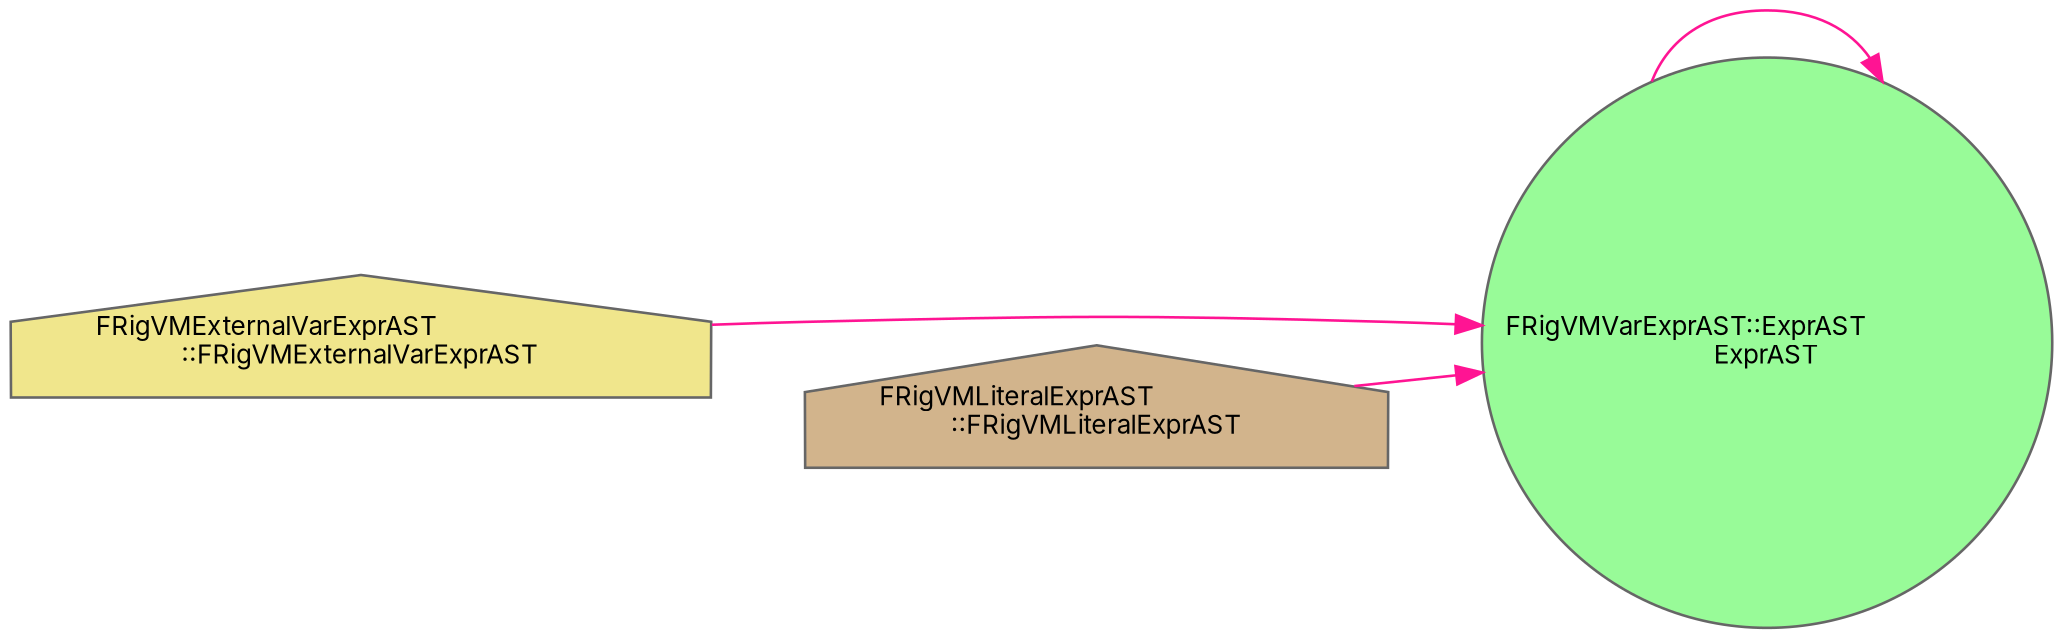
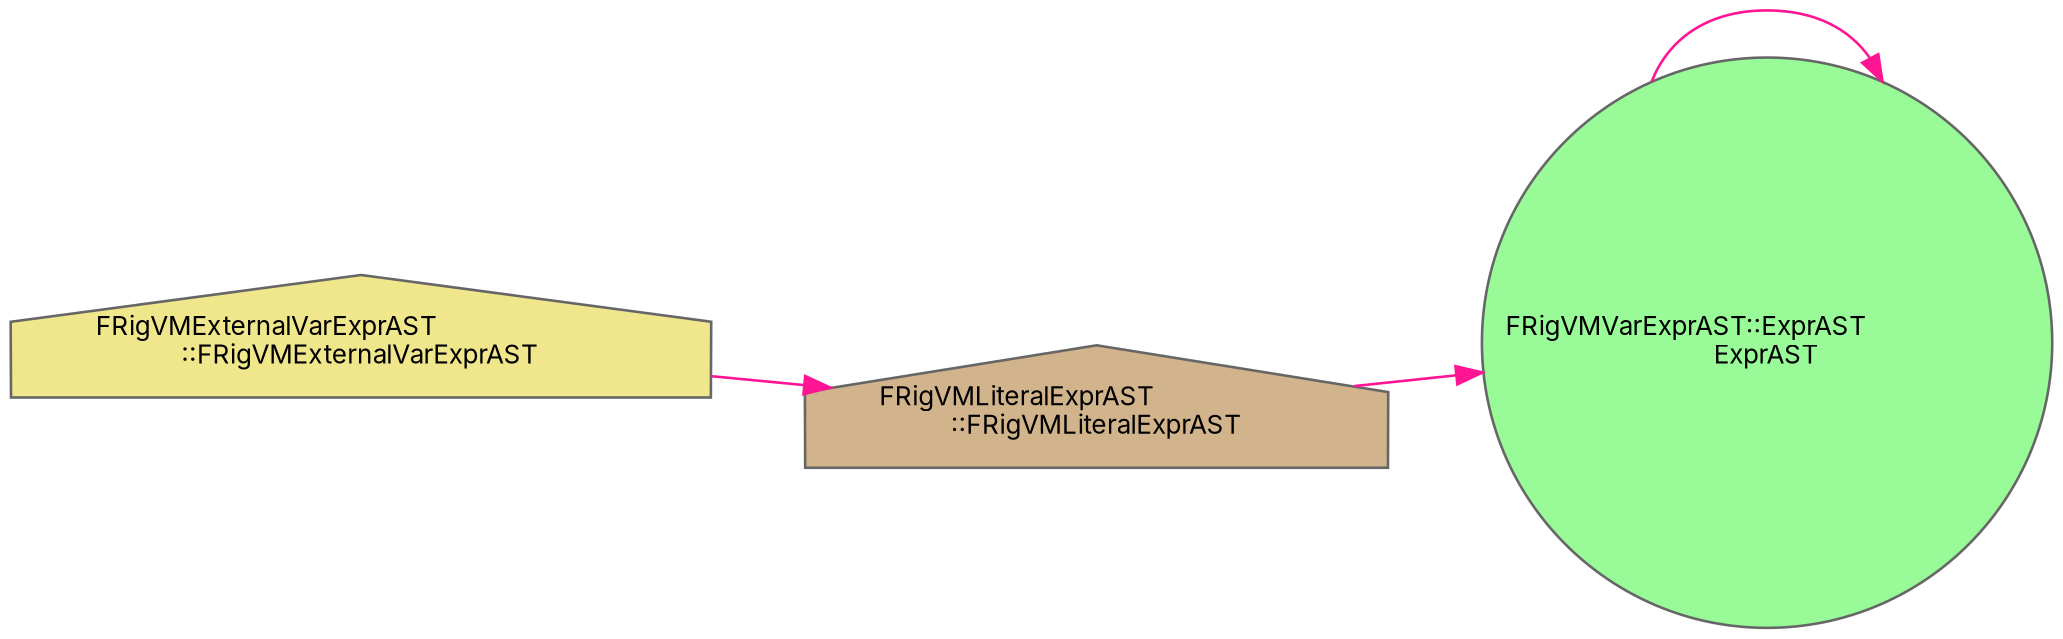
  digraph {
    fontname=Inter
    rankdir=RL
    node [color=grey40 fontname=Inter fontsize=10 shape=house style=filled]
    edge [color=deeppink dir=back fontname=Inter fontsize=10 labelfontname=Helvetica labelfontsize=10 style=solid]
    n1 [color=gray40 fillcolor=palegreen fontcolor=black height=0.2 label="FRigVMVarExprAST::ExprAST\lExprAST" shape=circle width=0.4]
    n2 [fillcolor=khaki height=0.2 label="FRigVMExternalVarExprAST\l::FRigVMExternalVarExprAST" width=0.4]
    n3 [fillcolor=tan height=0.2 label="FRigVMLiteralExprAST\l::FRigVMLiteralExprAST" width=0.4]
    n1 -> n1
-   n1 -> n2
+   n3 -> n2
    n1 -> n3
  }
